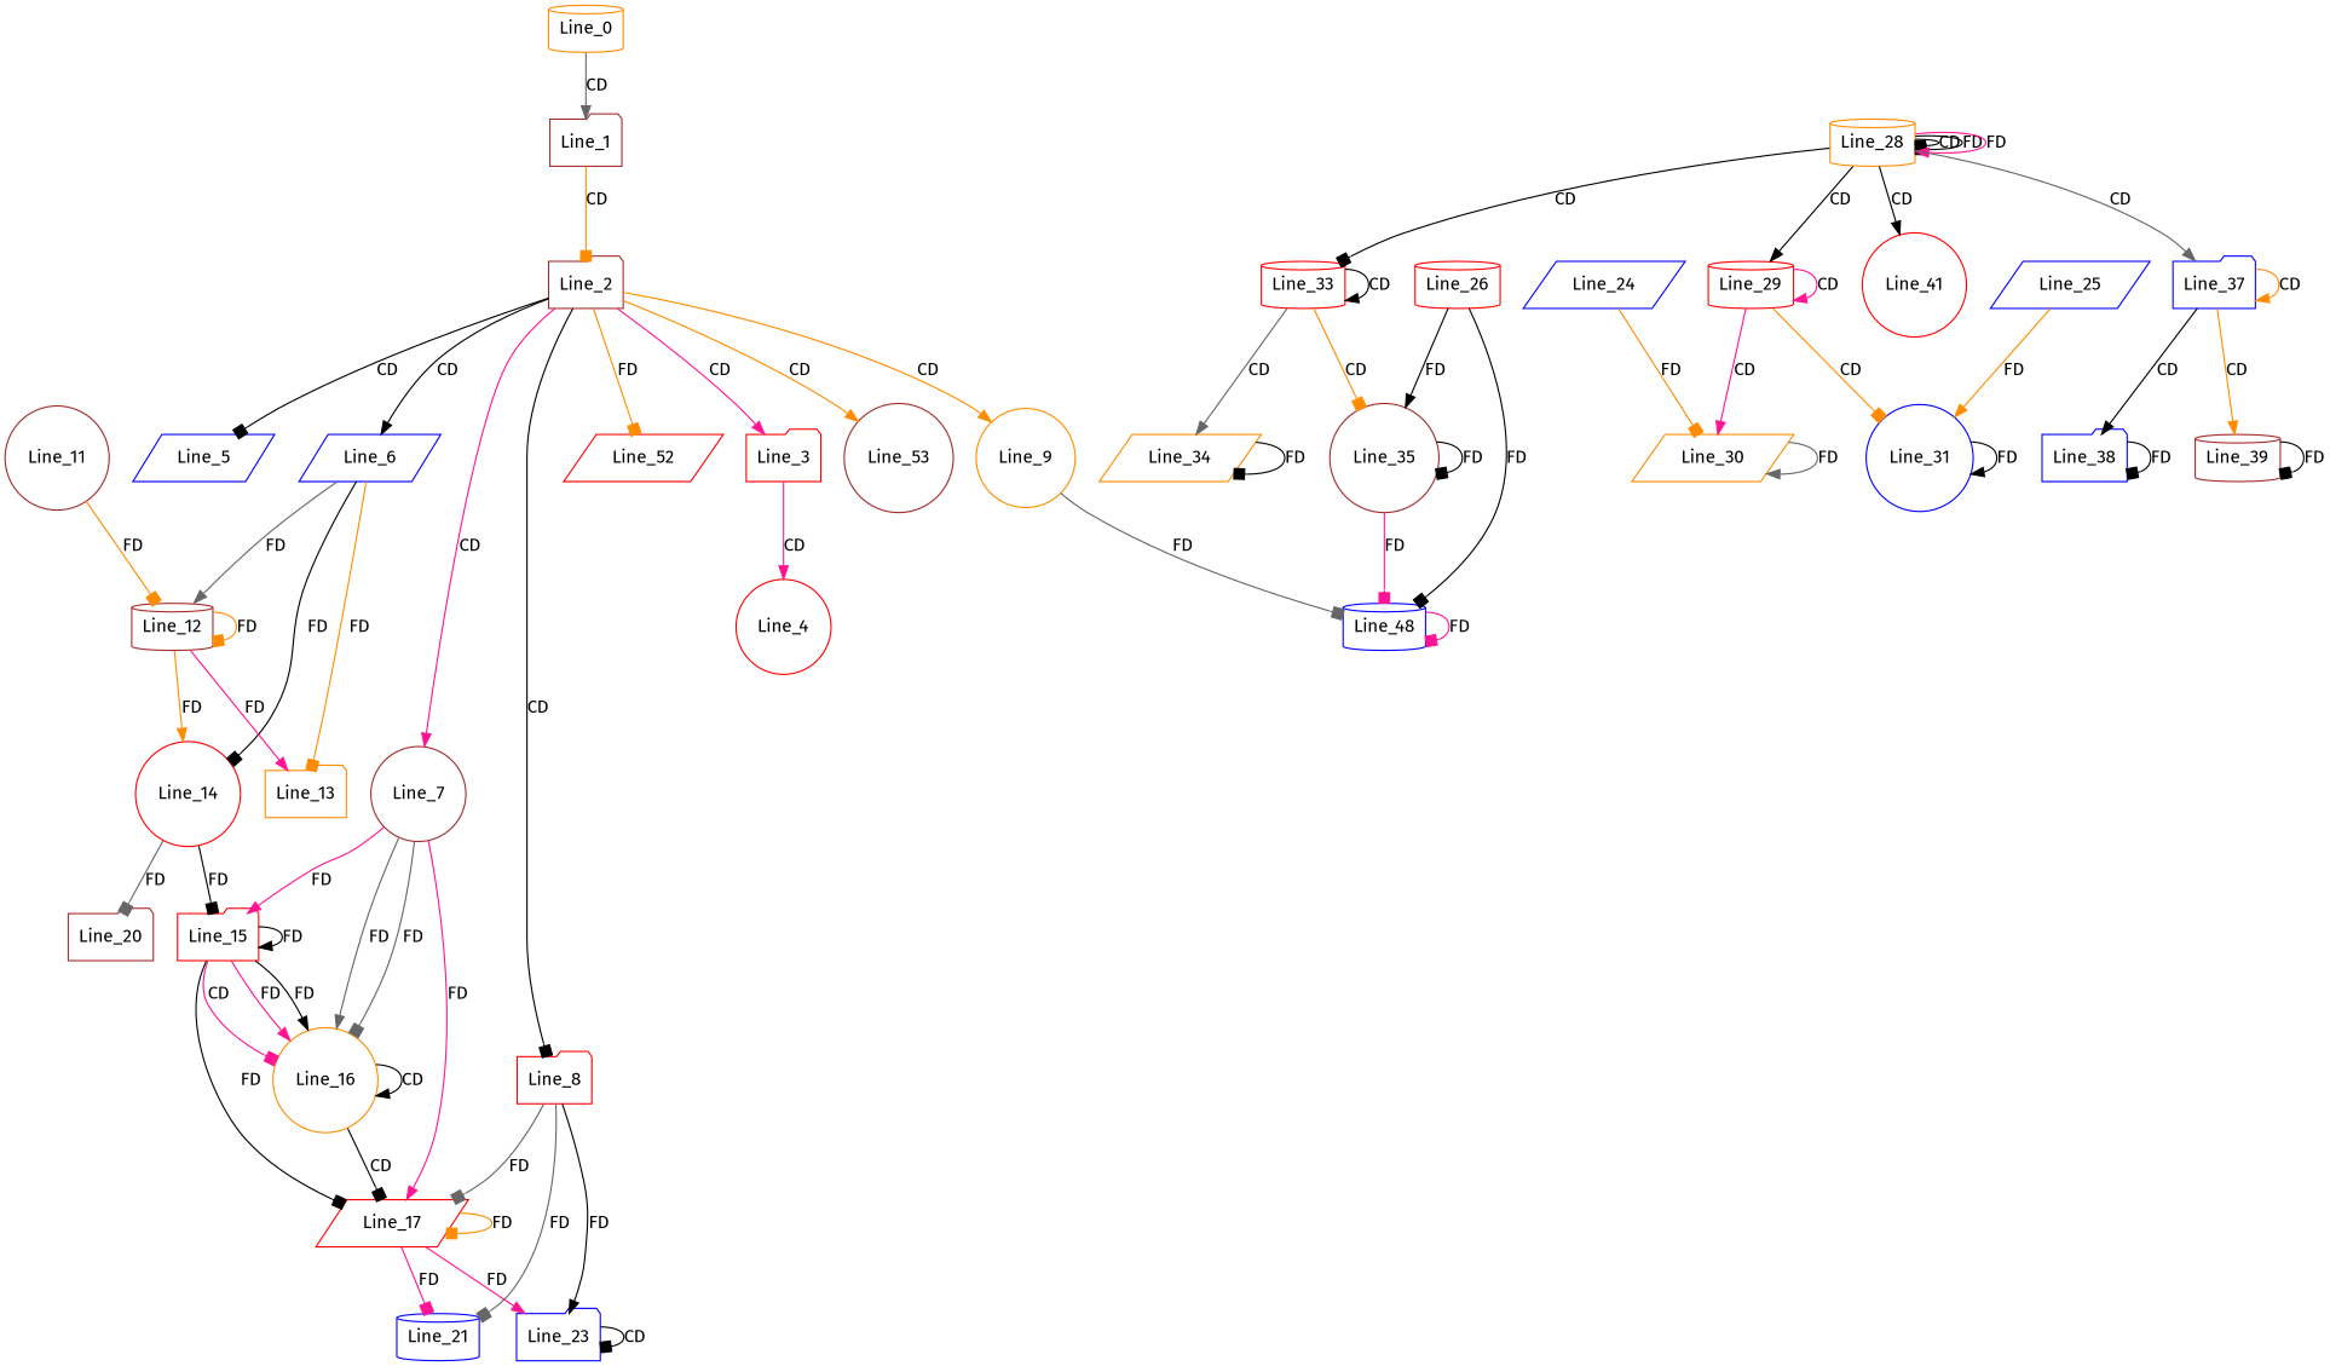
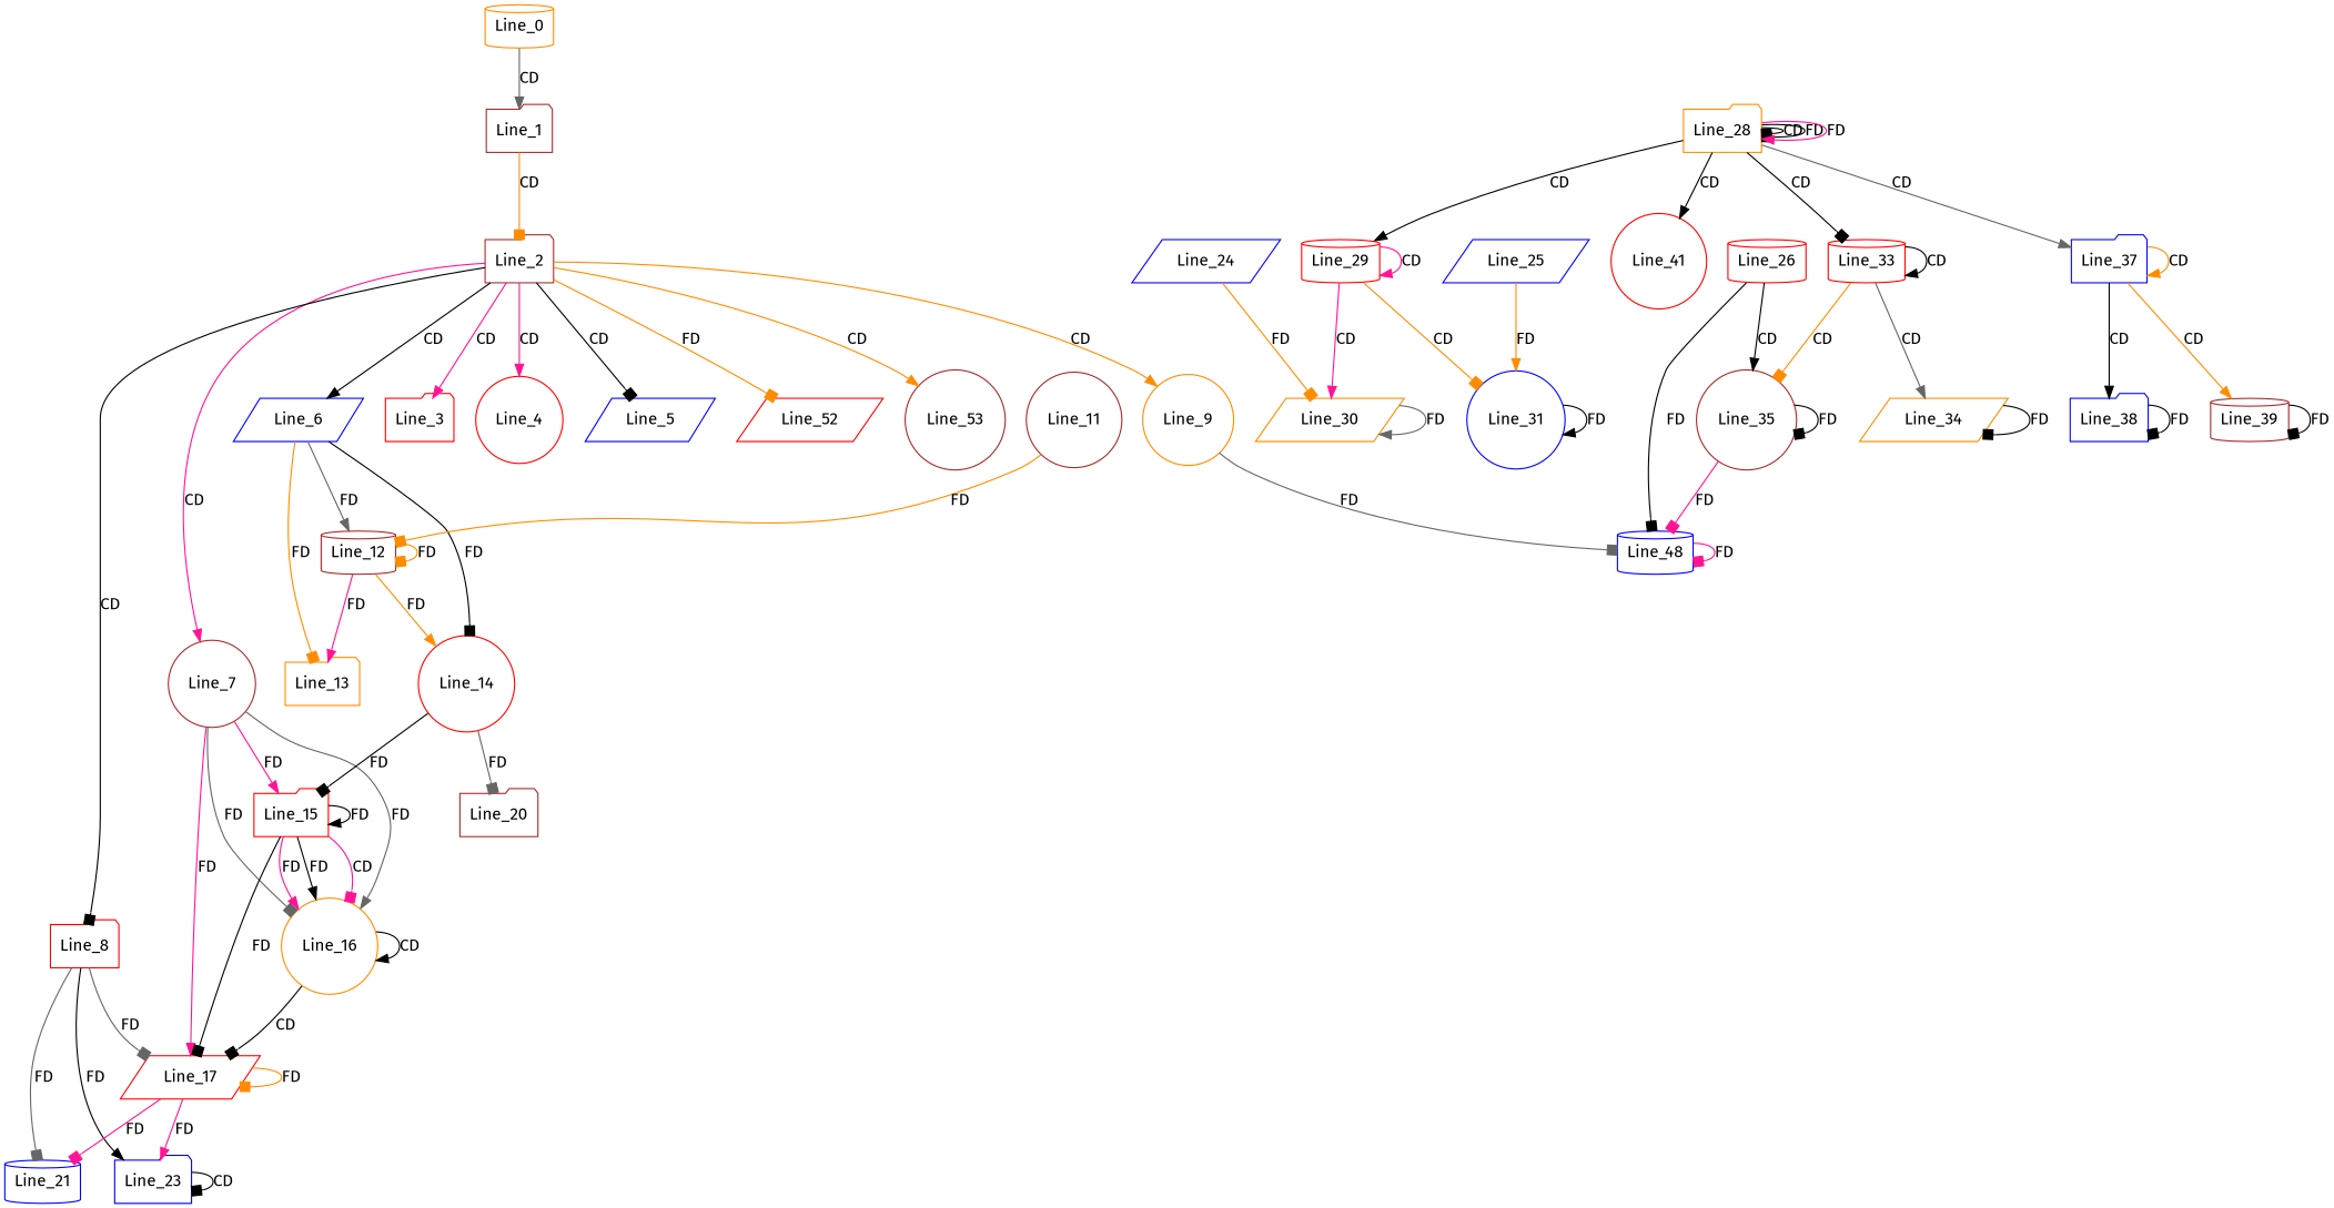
  digraph {
    fontname="Fira Sans"
    node [color=red fontname="Fira Sans" shape=folder]
    edge [arrowhead=normal color=black fontname="Fira Sans"]
    Line_0 [color=darkorange shape=cylinder]
    Line_1 [color=brown]
    Line_2 [color=brown]
    Line_3
    Line_4 [shape=circle]
    Line_5 [color=blue shape=parallelogram]
    Line_6 [color=blue shape=parallelogram]
    Line_7 [color=brown shape=circle]
    Line_8
    Line_9 [color=darkorange shape=circle]
    Line_52 [shape=parallelogram]
    Line_53 [color=brown shape=circle]
    Line_12 [color=brown shape=cylinder]
    Line_13 [color=darkorange]
    Line_14 [shape=circle]
    Line_15
    Line_16 [color=darkorange shape=circle]
    Line_17 [shape=parallelogram]
    Line_21 [color=blue shape=cylinder]
    Line_23 [color=blue]
    Line_48 [color=blue shape=cylinder]
    Line_20 [color=brown]
    Line_11 [color=brown shape=circle]
-   Line_28 [color=darkorange shape=cylinder]
+   Line_28 [color=darkorange]
    Line_29 [shape=cylinder]
    Line_33 [shape=cylinder]
    Line_37 [color=blue]
    Line_41 [shape=circle]
    Line_30 [color=darkorange shape=parallelogram]
    Line_31 [color=blue shape=circle]
    Line_34 [color=darkorange shape=parallelogram]
    Line_35 [color=brown shape=circle]
    Line_38 [color=blue]
    Line_39 [color=brown shape=cylinder]
    Line_24 [color=blue shape=parallelogram]
    Line_25 [color=blue shape=parallelogram]
    Line_26 [shape=cylinder]
    Line_0 -> Line_1 [color=gray40 label=CD]
    Line_1 -> Line_2 [arrowhead=box color=darkorange label=CD]
    Line_2 -> Line_3 [color=deeppink label=CD]
-   Line_3 -> Line_4 [color=deeppink label=CD]
+   Line_2 -> Line_4 [color=deeppink label=CD]
    Line_2 -> Line_5 [arrowhead=box label=CD]
    Line_2 -> Line_6 [label=CD]
    Line_2 -> Line_7 [color=deeppink label=CD]
    Line_2 -> Line_8 [arrowhead=box label=CD]
    Line_2 -> Line_9 [color=darkorange label=CD]
    Line_2 -> Line_52 [arrowhead=box color=darkorange label=FD]
    Line_2 -> Line_53 [color=darkorange label=CD]
    Line_6 -> Line_12 [color=gray40 label=FD]
    Line_6 -> Line_13 [arrowhead=box color=darkorange label=FD]
    Line_6 -> Line_14 [arrowhead=box label=FD]
    Line_7 -> Line_15 [color=deeppink label=FD]
    Line_7 -> Line_16 [color=gray40 label=FD]
    Line_7 -> Line_16 [arrowhead=box color=gray40 label=FD]
    Line_7 -> Line_17 [color=deeppink label=FD]
    Line_8 -> Line_17 [arrowhead=box color=gray40 label=FD]
    Line_8 -> Line_21 [arrowhead=box color=gray40 label=FD]
    Line_8 -> Line_23 [label=FD]
    Line_9 -> Line_48 [arrowhead=box color=gray40 label=FD]
    Line_12 -> Line_12 [arrowhead=box color=darkorange label=FD]
    Line_12 -> Line_13 [color=deeppink label=FD]
    Line_12 -> Line_14 [color=darkorange label=FD]
    Line_14 -> Line_15 [arrowhead=box label=FD]
    Line_14 -> Line_20 [arrowhead=box color=gray40 label=FD]
    Line_15 -> Line_15 [label=FD]
    Line_15 -> Line_16 [arrowhead=box color=deeppink label=CD]
    Line_15 -> Line_16 [color=deeppink label=FD]
    Line_15 -> Line_16 [label=FD]
    Line_15 -> Line_17 [arrowhead=box label=FD]
    Line_16 -> Line_16 [label=CD]
    Line_16 -> Line_17 [arrowhead=box label=CD]
    Line_17 -> Line_17 [arrowhead=box color=darkorange label=FD]
    Line_17 -> Line_21 [arrowhead=box color=deeppink label=FD]
    Line_17 -> Line_23 [color=deeppink label=FD]
    Line_23 -> Line_23 [arrowhead=box label=CD]
    Line_48 -> Line_48 [arrowhead=box color=deeppink label=FD]
    Line_11 -> Line_12 [arrowhead=box color=darkorange label=FD]
    Line_28 -> Line_28 [arrowhead=box label=CD]
    Line_28 -> Line_28 [arrowhead=box label=FD]
    Line_28 -> Line_28 [color=deeppink label=FD]
    Line_28 -> Line_29 [label=CD]
    Line_28 -> Line_33 [arrowhead=box label=CD]
    Line_28 -> Line_37 [color=gray40 label=CD]
    Line_28 -> Line_41 [label=CD]
    Line_29 -> Line_29 [color=deeppink label=CD]
    Line_29 -> Line_30 [color=deeppink label=CD]
    Line_29 -> Line_31 [arrowhead=box color=darkorange label=CD]
    Line_33 -> Line_33 [label=CD]
    Line_33 -> Line_34 [color=gray40 label=CD]
    Line_33 -> Line_35 [arrowhead=box color=darkorange label=CD]
    Line_37 -> Line_37 [color=darkorange label=CD]
    Line_37 -> Line_38 [label=CD]
    Line_37 -> Line_39 [color=darkorange label=CD]
    Line_30 -> Line_30 [color=gray40 label=FD]
    Line_31 -> Line_31 [label=FD]
    Line_34 -> Line_34 [arrowhead=box label=FD]
    Line_35 -> Line_48 [arrowhead=box color=deeppink label=FD]
    Line_35 -> Line_35 [arrowhead=box label=FD]
    Line_38 -> Line_38 [arrowhead=box label=FD]
    Line_39 -> Line_39 [arrowhead=box label=FD]
    Line_24 -> Line_30 [arrowhead=box color=darkorange label=FD]
    Line_25 -> Line_31 [color=darkorange label=FD]
    Line_26 -> Line_48 [arrowhead=box label=FD]
-   Line_26 -> Line_35 [label=FD]
+   Line_26 -> Line_35 [label=CD]
  }
